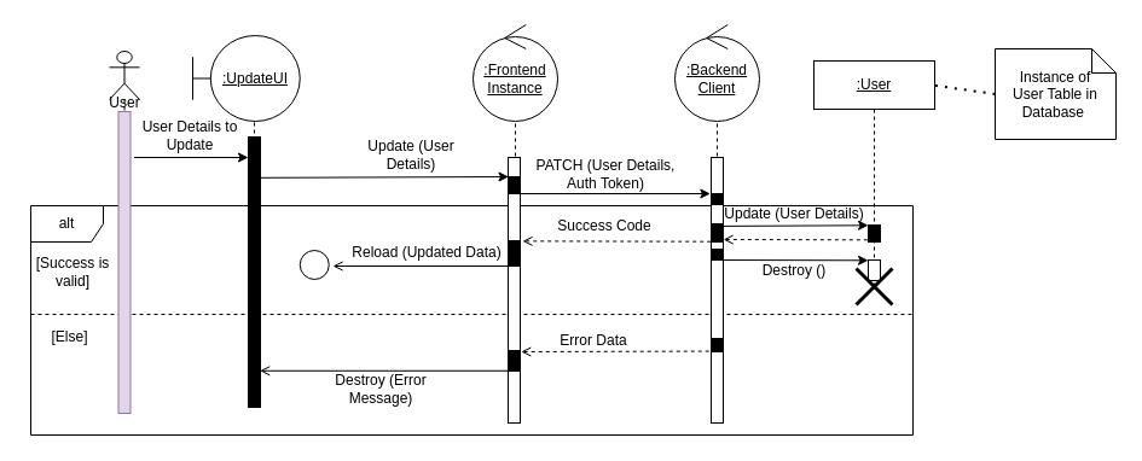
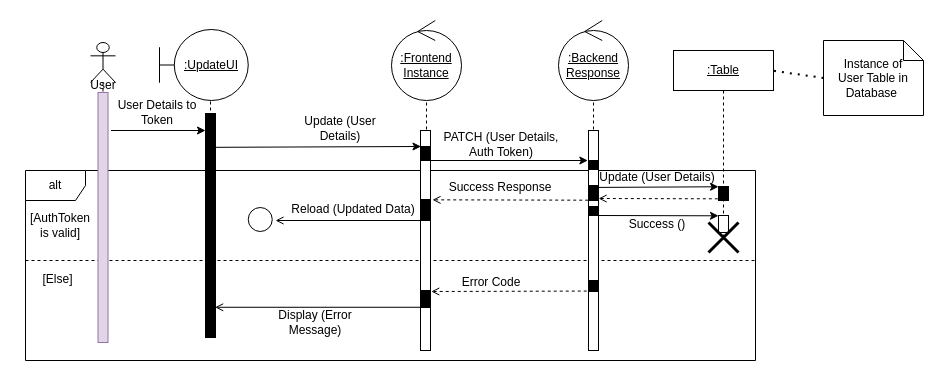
  <mxCell id="0" />
  <mxCell id="1" parent="0" />
  <mxCell id="2" value="" style="shape=umlLifeline;participant=umlControl;perimeter=lifelinePerimeter;whiteSpace=wrap;html=1;container=1;collapsible=0;recursiveResize=0;verticalAlign=top;spacingTop=36;outlineConnect=0;fillColor=#FFFFFF;" parent="1" vertex="1"><mxGeometry x="563" y="50" width="60" height="300" as="geometry" /></mxCell>
- <mxCell id="3" value=":Backend&lt;br&gt;Client" style="ellipse;shape=umlControl;whiteSpace=wrap;html=1;fillColor=#FFFFFF;fontStyle=4" parent="2" vertex="1"><mxGeometry x="-5" y="-30" width="70" height="80" as="geometry" /></mxCell>
+ <mxCell id="3" value=":Backend&lt;br&gt;Response" style="ellipse;shape=umlControl;whiteSpace=wrap;html=1;fillColor=#FFFFFF;fontStyle=4" parent="2" vertex="1"><mxGeometry x="-5" y="-30" width="70" height="80" as="geometry" /></mxCell>
  <mxCell id="4" value="" style="shape=umlLifeline;participant=umlControl;perimeter=lifelinePerimeter;whiteSpace=wrap;html=1;container=1;collapsible=0;recursiveResize=0;verticalAlign=top;spacingTop=36;outlineConnect=0;fillColor=#FFFFFF;" parent="1" vertex="1"><mxGeometry x="396" y="50" width="60" height="300" as="geometry" /></mxCell>
  <mxCell id="5" value=":Frontend&lt;br&gt;Instance" style="ellipse;shape=umlControl;whiteSpace=wrap;html=1;fillColor=#FFFFFF;fontStyle=4" parent="4" vertex="1"><mxGeometry x="-5" y="-30" width="70" height="80" as="geometry" /></mxCell>
  <mxCell id="6" value="" style="endArrow=classic;html=1;rounded=0;exitX=1.3;exitY=0.152;exitDx=0;exitDy=0;exitPerimeter=0;" parent="1" source="30" edge="1"><mxGeometry width="50" height="50" relative="1" as="geometry"><mxPoint x="115" y="140" as="sourcePoint" /><mxPoint x="205" y="130" as="targetPoint" /></mxGeometry></mxCell>
  <mxCell id="7" value="alt" style="shape=umlFrame;whiteSpace=wrap;html=1;" parent="1" vertex="1"><mxGeometry x="25" y="170" width="730" height="190" as="geometry" /></mxCell>
  <mxCell id="8" value="" style="endArrow=open;html=1;rounded=0;endFill=0;entryX=1.2;entryY=0.663;entryDx=0;entryDy=0;entryPerimeter=0;dashed=1;exitX=-0.178;exitY=0.96;exitDx=0;exitDy=0;exitPerimeter=0;" parent="1" source="48" edge="1"><mxGeometry width="50" height="50" relative="1" as="geometry"><mxPoint x="643.25" y="291" as="sourcePoint" /><mxPoint x="430.75" y="291" as="targetPoint" /></mxGeometry></mxCell>
  <mxCell id="9" value="" style="endArrow=open;html=1;rounded=0;endFill=0;" parent="1" edge="1"><mxGeometry width="50" height="50" relative="1" as="geometry"><mxPoint x="425" y="220" as="sourcePoint" /><mxPoint x="275" y="220" as="targetPoint" /></mxGeometry></mxCell>
  <mxCell id="10" value="" style="endArrow=open;html=1;rounded=0;endFill=0;entryX=1.2;entryY=0.663;entryDx=0;entryDy=0;entryPerimeter=0;dashed=1;exitX=-0.028;exitY=0.979;exitDx=0;exitDy=0;exitPerimeter=0;" parent="1" source="50" edge="1"><mxGeometry width="50" height="50" relative="1" as="geometry"><mxPoint x="644.5" y="199.34" as="sourcePoint" /><mxPoint x="432" y="199.34" as="targetPoint" /></mxGeometry></mxCell>
  <mxCell id="11" value="" style="endArrow=classic;html=1;rounded=0;endFill=1;entryX=-0.067;entryY=0;entryDx=0;entryDy=0;entryPerimeter=0;" parent="1" target="49" edge="1"><mxGeometry width="50" height="50" relative="1" as="geometry"><mxPoint x="424.997" y="160" as="sourcePoint" /><mxPoint x="640" y="160" as="targetPoint" /></mxGeometry></mxCell>
  <mxCell id="12" value="" style="endArrow=classic;html=1;rounded=0;exitX=0.956;exitY=0.156;exitDx=0;exitDy=0;exitPerimeter=0;" parent="1" edge="1"><mxGeometry width="50" height="50" relative="1" as="geometry"><mxPoint x="214.56" y="146.824" as="sourcePoint" /><mxPoint x="420.5" y="146" as="targetPoint" /></mxGeometry></mxCell>
  <mxCell id="13" value="Update (User Details)" style="text;html=1;strokeColor=none;fillColor=none;align=center;verticalAlign=middle;whiteSpace=wrap;rounded=0;" parent="1" vertex="1"><mxGeometry x="295" y="113" width="90" height="30" as="geometry" /></mxCell>
  <mxCell id="14" value="PATCH (User Details, Auth Token)" style="text;html=1;strokeColor=none;fillColor=none;align=center;verticalAlign=middle;whiteSpace=wrap;rounded=0;" parent="1" vertex="1"><mxGeometry x="431" y="129" width="140" height="30" as="geometry" /></mxCell>
- <mxCell id="15" value="Success Code" style="text;html=1;strokeColor=none;fillColor=none;align=center;verticalAlign=middle;whiteSpace=wrap;rounded=0;" parent="1" vertex="1"><mxGeometry x="440" y="172" width="120" height="30" as="geometry" /></mxCell>
+ <mxCell id="15" value="Success Response" style="text;html=1;strokeColor=none;fillColor=none;align=center;verticalAlign=middle;whiteSpace=wrap;rounded=0;" parent="1" vertex="1"><mxGeometry x="440" y="172" width="120" height="30" as="geometry" /></mxCell>
  <mxCell id="16" value="Reload (Updated Data)" style="text;html=1;strokeColor=none;fillColor=none;align=center;verticalAlign=middle;whiteSpace=wrap;rounded=0;" parent="1" vertex="1"><mxGeometry x="288" y="194" width="130" height="30" as="geometry" /></mxCell>
  <mxCell id="17" value="" style="line;strokeWidth=1;fillColor=none;align=left;verticalAlign=middle;spacingTop=-1;spacingLeft=3;spacingRight=3;rotatable=0;labelPosition=right;points=[];portConstraint=eastwest;dashed=1;" parent="1" vertex="1"><mxGeometry x="25" y="256" width="730" height="8" as="geometry" /></mxCell>
- <mxCell id="18" value="[Success is valid]" style="text;html=1;strokeColor=none;fillColor=none;align=center;verticalAlign=middle;whiteSpace=wrap;rounded=0;" parent="1" vertex="1"><mxGeometry x="25" y="210" width="70" height="30" as="geometry" /></mxCell>
+ <mxCell id="18" value="[AuthToken is valid]" style="text;html=1;strokeColor=none;fillColor=none;align=center;verticalAlign=middle;whiteSpace=wrap;rounded=0;" parent="1" vertex="1"><mxGeometry x="25" y="210" width="70" height="30" as="geometry" /></mxCell>
  <mxCell id="19" value="[Else]" style="text;html=1;strokeColor=none;fillColor=none;align=center;verticalAlign=middle;whiteSpace=wrap;rounded=0;" parent="1" vertex="1"><mxGeometry x="20" y="264" width="75" height="30" as="geometry" /></mxCell>
- <mxCell id="20" value="Error Data" style="text;html=1;strokeColor=none;fillColor=none;align=center;verticalAlign=middle;whiteSpace=wrap;rounded=0;" parent="1" vertex="1"><mxGeometry x="431" y="267" width="120" height="30" as="geometry" /></mxCell>
+ <mxCell id="20" value="Error Code" style="text;html=1;strokeColor=none;fillColor=none;align=center;verticalAlign=middle;whiteSpace=wrap;rounded=0;" parent="1" vertex="1"><mxGeometry x="431" y="267" width="120" height="30" as="geometry" /></mxCell>
  <mxCell id="21" value="" style="endArrow=open;html=1;rounded=0;endFill=0;entryX=0.964;entryY=0.945;entryDx=0;entryDy=0;entryPerimeter=0;" parent="1" edge="1"><mxGeometry width="50" height="50" relative="1" as="geometry"><mxPoint x="420" y="306.78" as="sourcePoint" /><mxPoint x="214.64" y="306.78" as="targetPoint" /></mxGeometry></mxCell>
- <mxCell id="22" value="Destroy (Error Message)" style="text;html=1;strokeColor=none;fillColor=none;align=center;verticalAlign=middle;whiteSpace=wrap;rounded=0;" parent="1" vertex="1"><mxGeometry x="255" y="307" width="120" height="30" as="geometry" /></mxCell>
- <mxCell id="23" value="User Details to Update" style="text;html=1;strokeColor=none;fillColor=none;align=center;verticalAlign=middle;whiteSpace=wrap;rounded=0;" parent="1" vertex="1"><mxGeometry x="112" y="97" width="90" height="30" as="geometry" /></mxCell>
+ <mxCell id="22" value="Display (Error Message)" style="text;html=1;strokeColor=none;fillColor=none;align=center;verticalAlign=middle;whiteSpace=wrap;rounded=0;" parent="1" vertex="1"><mxGeometry x="255" y="307" width="120" height="30" as="geometry" /></mxCell>
+ <mxCell id="23" value="User Details to Token" style="text;html=1;strokeColor=none;fillColor=none;align=center;verticalAlign=middle;whiteSpace=wrap;rounded=0;" parent="1" vertex="1"><mxGeometry x="112" y="97" width="90" height="30" as="geometry" /></mxCell>
  <mxCell id="24" value=":" style="shape=umlLifeline;participant=umlBoundary;perimeter=lifelinePerimeter;whiteSpace=wrap;html=1;container=1;collapsible=0;recursiveResize=0;verticalAlign=top;spacingTop=36;outlineConnect=0;" parent="1" vertex="1"><mxGeometry x="185" y="37" width="50" height="300" as="geometry" /></mxCell>
  <mxCell id="25" value="" style="html=1;points=[];perimeter=orthogonalPerimeter;" parent="24" vertex="1"><mxGeometry x="20" y="76" width="10" height="204" as="geometry" /></mxCell>
  <mxCell id="26" value="" style="html=1;points=[];perimeter=orthogonalPerimeter;fillColor=#000000;" parent="24" vertex="1"><mxGeometry x="20" y="93" width="10" height="17" as="geometry" /></mxCell>
  <mxCell id="27" value="" style="html=1;points=[];perimeter=orthogonalPerimeter;fillColor=#000000;" parent="24" vertex="1"><mxGeometry x="20" y="77" width="10" height="223" as="geometry" /></mxCell>
  <mxCell id="28" value=":UpdateUI" style="shape=umlBoundary;whiteSpace=wrap;html=1;fontStyle=4" parent="1" vertex="1"><mxGeometry x="159" y="29" width="88.75" height="71" as="geometry" /></mxCell>
  <mxCell id="29" value="" style="shape=umlLifeline;participant=umlActor;perimeter=lifelinePerimeter;whiteSpace=wrap;html=1;container=1;collapsible=0;recursiveResize=0;verticalAlign=top;spacingTop=36;outlineConnect=0;fillColor=#FFFFFF;" parent="1" vertex="1"><mxGeometry x="90" y="42" width="25" height="300" as="geometry" /></mxCell>
  <mxCell id="30" value="" style="html=1;points=[];perimeter=orthogonalPerimeter;fillColor=#e1d5e7;strokeColor=#9673a6;" parent="29" vertex="1"><mxGeometry x="7.5" y="50" width="10" height="250" as="geometry" /></mxCell>
  <mxCell id="31" value="User" style="text;html=1;strokeColor=none;fillColor=none;align=center;verticalAlign=middle;whiteSpace=wrap;rounded=0;" parent="29" vertex="1"><mxGeometry x="-2.5" y="28" width="30" height="30" as="geometry" /></mxCell>
- <mxCell id="32" value="&lt;span&gt;:User&lt;/span&gt;" style="shape=umlLifeline;perimeter=lifelinePerimeter;whiteSpace=wrap;html=1;container=1;collapsible=0;recursiveResize=0;outlineConnect=0;fontStyle=4" parent="1" vertex="1"><mxGeometry x="673" y="50" width="100" height="190" as="geometry" /></mxCell>
+ <mxCell id="32" value="&lt;span&gt;:Table&lt;/span&gt;" style="shape=umlLifeline;perimeter=lifelinePerimeter;whiteSpace=wrap;html=1;container=1;collapsible=0;recursiveResize=0;outlineConnect=0;fontStyle=4" parent="1" vertex="1"><mxGeometry x="673" y="50" width="100" height="190" as="geometry" /></mxCell>
  <mxCell id="33" value="" style="html=1;points=[];perimeter=orthogonalPerimeter;fillColor=#FFFFFF;" parent="32" vertex="1"><mxGeometry x="45" y="165" width="10" height="17" as="geometry" /></mxCell>
  <mxCell id="34" value="" style="endArrow=none;html=1;rounded=0;endFill=0;exitX=1.014;exitY=0.127;exitDx=0;exitDy=0;exitPerimeter=0;entryX=0.004;entryY=0.085;entryDx=0;entryDy=0;entryPerimeter=0;startArrow=open;startFill=0;dashed=1;" parent="32" edge="1"><mxGeometry width="50" height="50" relative="1" as="geometry"><mxPoint x="-74.9" y="148.003" as="sourcePoint" /><mxPoint x="45" y="148.305" as="targetPoint" /></mxGeometry></mxCell>
  <mxCell id="35" value="" style="html=1;points=[];perimeter=orthogonalPerimeter;fillColor=#000000;" parent="32" vertex="1"><mxGeometry x="45" y="136" width="10" height="14" as="geometry" /></mxCell>
  <mxCell id="36" value="" style="endArrow=classic;html=1;rounded=0;endFill=1;exitX=1.014;exitY=0.127;exitDx=0;exitDy=0;exitPerimeter=0;entryX=0.004;entryY=0.085;entryDx=0;entryDy=0;entryPerimeter=0;startArrow=none;startFill=0;" parent="32" edge="1"><mxGeometry width="50" height="50" relative="1" as="geometry"><mxPoint x="-74.9" y="165.003" as="sourcePoint" /><mxPoint x="45" y="165.305" as="targetPoint" /></mxGeometry></mxCell>
  <mxCell id="37" value="" style="shape=umlDestroy;whiteSpace=wrap;html=1;strokeWidth=3;fillColor=#FFFFFF;" parent="1" vertex="1"><mxGeometry x="708" y="222" width="30" height="30" as="geometry" /></mxCell>
  <mxCell id="38" value="" style="endArrow=classic;html=1;rounded=0;endFill=1;exitX=1.014;exitY=0.127;exitDx=0;exitDy=0;exitPerimeter=0;entryX=0.004;entryY=0.085;entryDx=0;entryDy=0;entryPerimeter=0;" parent="1" source="50" edge="1"><mxGeometry width="50" height="50" relative="1" as="geometry"><mxPoint x="502.997" y="180" as="sourcePoint" /><mxPoint x="718.04" y="186.275" as="targetPoint" /></mxGeometry></mxCell>
  <mxCell id="39" value="Update (User Details)" style="text;html=1;strokeColor=none;fillColor=none;align=center;verticalAlign=middle;whiteSpace=wrap;rounded=0;" parent="1" vertex="1"><mxGeometry x="597" y="167" width="120" height="20" as="geometry" /></mxCell>
  <mxCell id="40" value="Instance of &lt;br&gt;User Table in Database&amp;nbsp;" style="shape=note;size=20;whiteSpace=wrap;html=1;fillColor=#FFFFFF;padding=3;" parent="1" vertex="1"><mxGeometry x="823" y="40" width="100" height="75" as="geometry" /></mxCell>
  <mxCell id="41" value="" style="endArrow=none;dashed=1;html=1;dashPattern=1 3;strokeWidth=2;rounded=0;exitX=0;exitY=0.5;exitDx=0;exitDy=0;exitPerimeter=0;" parent="1" source="40" edge="1"><mxGeometry width="50" height="50" relative="1" as="geometry"><mxPoint x="921" y="240" as="sourcePoint" /><mxPoint x="771" y="70" as="targetPoint" /></mxGeometry></mxCell>
- <mxCell id="42" value="Destroy ()" style="text;html=1;strokeColor=none;fillColor=none;align=center;verticalAlign=middle;whiteSpace=wrap;rounded=0;" parent="1" vertex="1"><mxGeometry x="597" y="214" width="120" height="20" as="geometry" /></mxCell>
+ <mxCell id="42" value="Success ()" style="text;html=1;strokeColor=none;fillColor=none;align=center;verticalAlign=middle;whiteSpace=wrap;rounded=0;" parent="1" vertex="1"><mxGeometry x="597" y="214" width="120" height="20" as="geometry" /></mxCell>
  <mxCell id="43" value="" style="html=1;points=[];perimeter=orthogonalPerimeter;" parent="1" vertex="1"><mxGeometry x="420" y="130" width="10" height="220" as="geometry" /></mxCell>
  <mxCell id="44" value="" style="html=1;points=[];perimeter=orthogonalPerimeter;fillColor=#000000;" parent="1" vertex="1"><mxGeometry x="420" y="146" width="10" height="14" as="geometry" /></mxCell>
  <mxCell id="45" value="" style="html=1;points=[];perimeter=orthogonalPerimeter;fillColor=#000000;" parent="1" vertex="1"><mxGeometry x="420" y="290" width="10" height="17" as="geometry" /></mxCell>
  <mxCell id="46" value="" style="html=1;points=[];perimeter=orthogonalPerimeter;fillColor=#000000;" parent="1" vertex="1"><mxGeometry x="420" y="199" width="10" height="21" as="geometry" /></mxCell>
  <mxCell id="47" value="" style="html=1;points=[];perimeter=orthogonalPerimeter;" parent="1" vertex="1"><mxGeometry x="588" y="130" width="10" height="220" as="geometry" /></mxCell>
  <mxCell id="48" value="" style="html=1;points=[];perimeter=orthogonalPerimeter;fillColor=#000000;" parent="1" vertex="1"><mxGeometry x="588" y="280" width="10" height="11" as="geometry" /></mxCell>
  <mxCell id="49" value="" style="html=1;points=[];perimeter=orthogonalPerimeter;fillColor=#000000;" parent="1" vertex="1"><mxGeometry x="588" y="160" width="10" height="9" as="geometry" /></mxCell>
  <mxCell id="50" value="" style="html=1;points=[];perimeter=orthogonalPerimeter;fillColor=#000000;" parent="1" vertex="1"><mxGeometry x="588" y="185" width="10" height="15" as="geometry" /></mxCell>
  <mxCell id="51" value="" style="html=1;points=[];perimeter=orthogonalPerimeter;fillColor=#000000;" parent="1" vertex="1"><mxGeometry x="588" y="206" width="10" height="9" as="geometry" /></mxCell>
  <mxCell id="52" value="" style="ellipse;whiteSpace=wrap;html=1;aspect=fixed;" vertex="1" parent="1"><mxGeometry x="247.75" y="207" width="24" height="24" as="geometry" /></mxCell>
